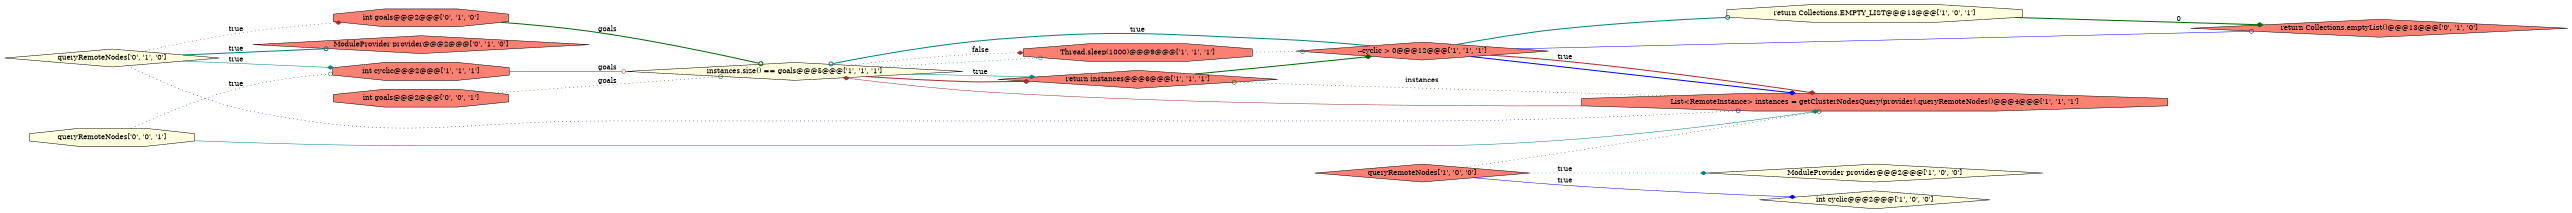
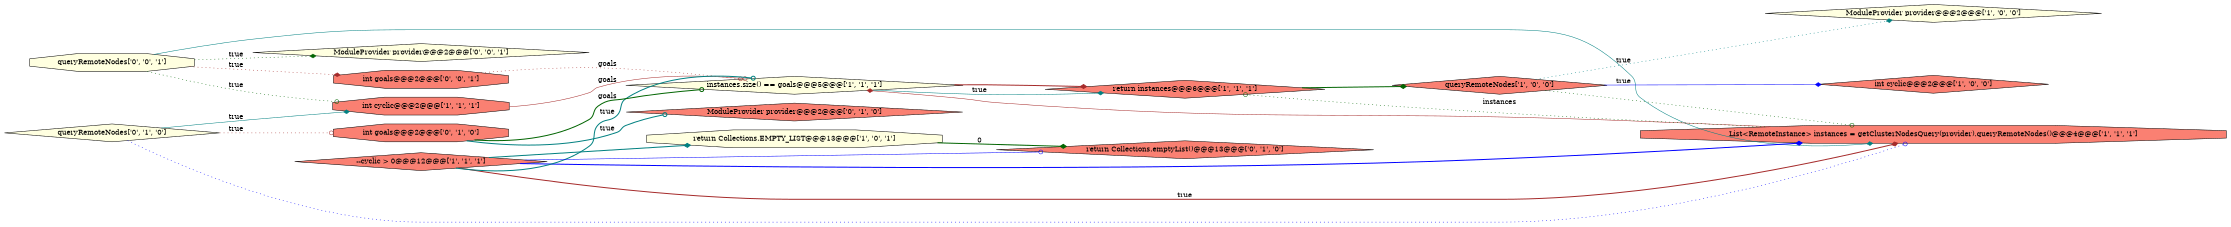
  digraph {
    rankdir=LR
    node [fillcolor=salmon shape=diamond style=filled]
    edge [arrowhead=diamond color=teal style=dotted]
    n1 [fillcolor=lightyellow label="queryRemoteNodes['0', '0', '1']" shape=octagon]
    n2 [label="int goals@@@2@@@['0', '0', '1']" shape=octagon]
    n3 [label="int cyclic@@@2@@@['1', '1', '1']" shape=octagon]
+   n4 [fillcolor=lightyellow label="ModuleProvider provider@@@2@@@['0', '0', '1']"]
    n5 [label="List<RemoteInstance> instances = getClusterNodesQuery(provider).queryRemoteNodes()@@@4@@@['1', '1', '1']" shape=octagon]
    n6 [fillcolor=lightyellow label="instances.size() == goals@@@5@@@['1', '1', '1']"]
    n7 [label="return instances@@@6@@@['1', '1', '1']"]
    n8 [label="queryRemoteNodes['1', '0', '0']"]
    n9 [fillcolor=lightyellow label="ModuleProvider provider@@@2@@@['1', '0', '0']"]
-   n10 [fillcolor=lightyellow label="int cyclic@@@2@@@['1', '0', '0']"]
+   n10 [label="int cyclic@@@2@@@['1', '0', '0']"]
    n11 [label="--cyclic > 0@@@12@@@['1', '1', '1']"]
    n12 [fillcolor=lightyellow label="return Collections.EMPTY_LIST@@@13@@@['1', '0', '1']" shape=octagon]
    n13 [label="return Collections.emptyList()@@@13@@@['0', '1', '0']"]
-   n14 [label="Thread.sleep(1000)@@@9@@@['1', '1', '1']" shape=octagon]
    n15 [label="ModuleProvider provider@@@2@@@['0', '1', '0']"]
    n16 [label="int goals@@@2@@@['0', '1', '0']" shape=octagon]
    n17 [fillcolor=lightyellow label="queryRemoteNodes['0', '1', '0']"]
+   n1 -> n2 [color=brown label=true]
    n1 -> n3 [arrowhead=odot color=darkgreen label=true]
+   n1 -> n4 [color=darkgreen label=true]
    n1 -> n5 [style=solid]
-   n2 -> n6 [arrowhead=odot color=darkgreen label=goals]
+   n2 -> n6 [arrowhead=odot color=brown label=goals]
    n3 -> n6 [arrowhead=odot color=brown label=goals style=solid]
    n5 -> n6 [color=brown style=solid]
    n5 -> n7 [arrowhead=odot color=darkgreen label=instances]
    n6 -> n7 [color=brown style=bold]
    n6 -> n7 [label=true style=solid]
-   n6 -> n14 [arrowhead=odot]
-   n6 -> n14 [color=brown label=false]
-   n7 -> n11 [color=darkgreen style=bold]
+   n7 -> n8 [color=darkgreen style=bold]
    n8 -> n5 [arrowhead=odot color=darkgreen]
    n8 -> n9 [label=true]
    n8 -> n10 [color=blue label=true style=solid]
    n11 -> n5 [color=blue style=bold]
    n11 -> n5 [color=brown label=true style=bold]
    n11 -> n6 [arrowhead=odot label=true style=bold]
-   n11 -> n12 [arrowhead=odot style=bold]
+   n11 -> n12 [style=bold]
    n11 -> n13 [arrowhead=odot color=blue style=solid]
    n12 -> n13 [color=darkgreen label=0 style=bold]
-   n14 -> n11 [arrowhead=odot]
    n16 -> n6 [arrowhead=odot color=darkgreen label=goals style=bold]
    n17 -> n3 [label=true style=solid]
    n17 -> n5 [arrowhead=odot color=blue]
-   n17 -> n15 [arrowhead=odot label=true style=bold]
-   n17 -> n16 [color=brown label=true]
+   n16 -> n15 [arrowhead=odot label=true style=bold]
+   n17 -> n16 [arrowhead=odot color=brown label=true]
  }
